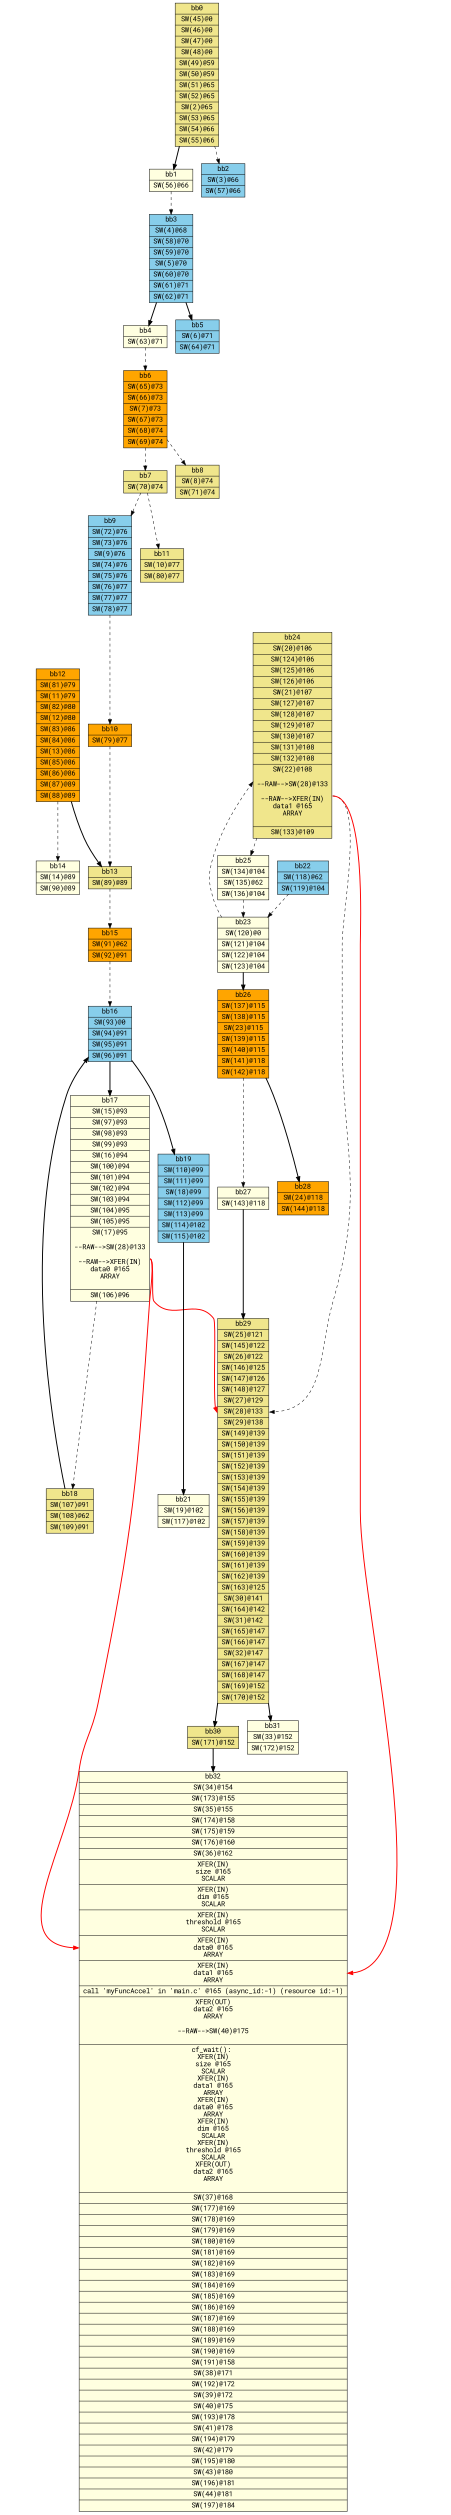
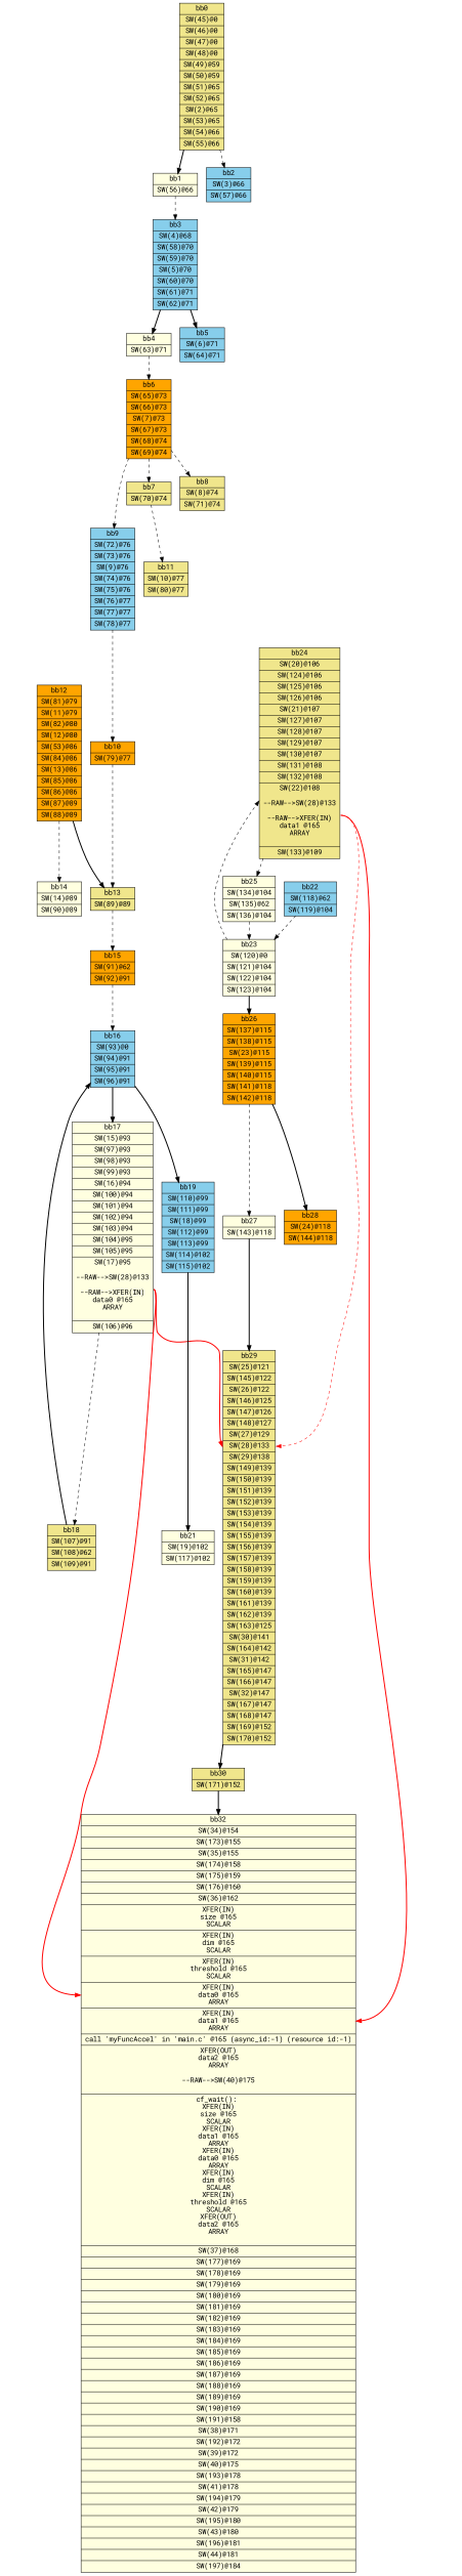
  digraph {
    fontname="Roboto Mono"
    node [fillcolor=lightyellow fontname="Roboto Mono" shape=record style=filled]
    edge [fontname="Roboto Mono" style=dashed]
    n1 [fillcolor=khaki label="{bb0|<x0x318f670>SW(45)@0\n|<x0x318f810>SW(46)@0\n|<x0x31980d0>SW(47)@0\n|<x0x3197570>SW(48)@0\n|<x0x31976d0>SW(49)@59\n|<x0x3197830>SW(50)@59\n|<x0x3197990>SW(51)@65\n|<x0x3197ac0>SW(52)@65\n|<x0x264c700>SW(2)@65\n|<x0x3198980>SW(53)@65\n|<x0x31982b0>SW(54)@66\n|<x0x31984b0>SW(55)@66\n}"]
    n2 [label="{bb1|<x0x3198640>SW(56)@66\n}"]
    n3 [fillcolor=skyblue label="{bb2|<x0x26674e0>SW(3)@66\n|<x0x3198800>SW(57)@66\n}"]
    n4 [fillcolor=skyblue label="{bb3|<x0x318bb40>SW(4)@68\n|<x0x3195b90>SW(58)@70\n|<x0x31953f0>SW(59)@70\n|<x0x318b510>SW(5)@70\n|<x0x3195730>SW(60)@70\n|<x0x3195910>SW(61)@71\n|<x0x3196670>SW(62)@71\n}"]
    n5 [label="{bb4|<x0x3196f80>SW(63)@71\n}"]
    n6 [fillcolor=skyblue label="{bb5|<x0x318b840>SW(6)@71\n|<x0x3197120>SW(64)@71\n}"]
    n7 [fillcolor=orange label="{bb6|<x0x3196110>SW(65)@73\n|<x0x319aa30>SW(66)@73\n|<x0x318b9d0>SW(7)@73\n|<x0x3196940>SW(67)@73\n|<x0x3196b20>SW(68)@74\n|<x0x3196d20>SW(69)@74\n}"]
    n8 [fillcolor=khaki label="{bb7|<x0x3196eb0>SW(70)@74\n}"]
    n9 [fillcolor=khaki label="{bb8|<x0x3189c60>SW(8)@74\n|<x0x319abc0>SW(71)@74\n}"]
    n10 [fillcolor=skyblue label="{bb9|<x0x319aee0>SW(72)@76\n|<x0x319b130>SW(73)@76\n|<x0x318afa0>SW(9)@76\n|<x0x3199790>SW(74)@76\n|<x0x3199040>SW(75)@76\n|<x0x3199240>SW(76)@77\n|<x0x3199410>SW(77)@77\n|<x0x31995a0>SW(78)@77\n}"]
    n11 [fillcolor=khaki label="{bb11|<x0x3189d60>SW(10)@77\n|<x0x3199980>SW(80)@77\n}"]
    n12 [fillcolor=orange label="{bb10|<x0x319a0e0>SW(79)@77\n}"]
    n13 [fillcolor=khaki label="{bb13|<x0x319d800>SW(89)@89\n}"]
-   n14 [fillcolor=orange label="{bb12|<x0x3199ca0>SW(81)@79\n|<x0x3189640>SW(11)@79\n|<x0x3199fe0>SW(82)@80\n|<x0x3189920>SW(12)@80\n|<x0x319a3f0>SW(83)@86\n|<x0x319a5f0>SW(84)@86\n|<x0x318a670>SW(13)@86\n|<x0x319a810>SW(85)@86\n|<x0x319dbc0>SW(86)@86\n|<x0x319d4a0>SW(87)@89\n|<x0x319d670>SW(88)@89\n}"]
+   n14 [fillcolor=orange label="{bb12|<x0x3199ca0>SW(81)@79\n|<x0x3189640>SW(11)@79\n|<x0x3199fe0>SW(82)@80\n|<x0x3189920>SW(12)@80\n|<x0x319a3f0>SW(53)@86\n|<x0x319a5f0>SW(84)@86\n|<x0x318a670>SW(13)@86\n|<x0x319a810>SW(85)@86\n|<x0x319dbc0>SW(86)@86\n|<x0x319d4a0>SW(87)@89\n|<x0x319d670>SW(88)@89\n}"]
    n15 [label="{bb14|<x0x318a860>SW(14)@89\n|<x0x319d9d0>SW(90)@89\n}"]
    n16 [fillcolor=orange label="{bb15|<x0x319bd80>SW(91)@62\n|<x0x319b5e0>SW(92)@91\n}"]
    n17 [fillcolor=skyblue label="{bb16|<x0x319b8f0>SW(93)@0\n|<x0x319baf0>SW(94)@91\n|<x0x319cfd0>SW(95)@91\n|<x0x319d1c0>SW(96)@91\n}"]
    n18 [label="{bb17|<x0x318aac0>SW(15)@93\n|<x0x319d320>SW(97)@93\n|<x0x319c870>SW(98)@93\n|<x0x319cbb0>SW(99)@93\n|<x0x3189f20>SW(16)@94\n|<x0x319cd70>SW(100)@94\n|<x0x31a0480>SW(101)@94\n|<x0x319fcc0>SW(102)@94\n|<x0x319fe80>SW(103)@94\n|<x0x31a0050>SW(104)@95\n|<x0x31a0220>SW(105)@95\n|<x0x318a390>SW(17)@95\n\n--RAW--\>SW(28)@133\n\n--RAW--\>XFER(IN)\ndata0 @165\nARRAY\n\n|<x0x31a0de0>SW(106)@96\n}"]
    n19 [fillcolor=skyblue label="{bb19|<x0x31a1690>SW(110)@99\n|<x0x31a0ed0>SW(111)@99\n|<x0x318a4f0>SW(18)@99\n|<x0x31a11f0>SW(112)@99\n|<x0x31a13b0>SW(113)@99\n|<x0x31a15a0>SW(114)@102\n|<x0x31a1860>SW(115)@102\n}"]
    n20 [fillcolor=khaki label="{bb18|<x0x31a0690>SW(107)@91\n|<x0x31a08a0>SW(108)@62\n|<x0x31a0bb0>SW(109)@91\n}"]
    n21 [fillcolor=khaki label="{bb29|<x0x318c390>SW(25)@121\n|<x0x31a5910>SW(145)@122\n|<x0x318cf60>SW(26)@122\n|<x0x31a6610>SW(146)@125\n|<x0x31a6040>SW(147)@126\n|<x0x31a6260>SW(148)@127\n|<x0x318d870>SW(27)@129\n|<x0x318da60>SW(28)@133\n|<x0x318c960>SW(29)@138\n|<x0x31a6460>SW(149)@139\n|<x0x31a6f20>SW(150)@139\n|<x0x31a67d0>SW(151)@139\n|<x0x31a69d0>SW(152)@139\n|<x0x31a6ba0>SW(153)@139\n|<x0x31a6da0>SW(154)@139\n|<x0x31a7930>SW(155)@139\n|<x0x31a71f0>SW(156)@139\n|<x0x31a73c0>SW(157)@139\n|<x0x31a75c0>SW(158)@139\n|<x0x31a7790>SW(159)@139\n|<x0x31a39e0>SW(160)@139\n|<x0x31a4bb0>SW(161)@139\n|<x0x31a4d80>SW(162)@139\n|<x0x31a4f50>SW(163)@125\n|<x0x318cbd0>SW(30)@141\n|<x0x31a3ae0>SW(164)@142\n|<x0x3190680>SW(31)@142\n|<x0x31a43f0>SW(165)@147\n|<x0x31a4620>SW(166)@147\n|<x0x318d120>SW(32)@147\n|<x0x31a4840>SW(167)@147\n|<x0x31a4a00>SW(168)@147\n|<x0x31a3370>SW(169)@152\n|<x0x31a3540>SW(170)@152\n}"]
    n22 [label="{bb32|<x0x318d4c0>SW(34)@154\n|<x0x31a3dd0>SW(173)@155\n|<x0x3190f80>SW(35)@155\n|<x0x31a4110>SW(174)@158\n|<x0x319c0c0>SW(175)@159\n|<x0x319c2e0>SW(176)@160\n|<x0x3190940>SW(36)@162\n|<x0x31aa370>XFER(IN)\nsize @165\nSCALAR\n|<x0x31ab580>XFER(IN)\ndim @165\nSCALAR\n|<x0x31acf40>XFER(IN)\nthreshold @165\nSCALAR\n|<x0x31ad040>XFER(IN)\ndata0 @165\nARRAY\n|<x0x31ad160>XFER(IN)\ndata1 @165\nARRAY\n|<x0x26af4e0>call 'myFuncAccel' in 'main.c' @165 (async_id:-1) (resource id:-1)\n|<x0x31ad280>XFER(OUT)\ndata2 @165\nARRAY\n\n--RAW--\>SW(40)@175\n\n|<x0x31b31e0>cf_wait(): \nXFER(IN)\nsize @165\nSCALAR\nXFER(IN)\ndata1 @165\nARRAY\nXFER(IN)\ndata0 @165\nARRAY\nXFER(IN)\ndim @165\nSCALAR\nXFER(IN)\nthreshold @165\nSCALAR\nXFER(OUT)\ndata2 @165\nARRAY\n\n|<x0x3190aa0>SW(37)@168\n|<x0x319c560>SW(177)@169\n|<x0x31a9050>SW(178)@169\n|<x0x31a9960>SW(179)@169\n|<x0x31a8a80>SW(180)@169\n|<x0x31a8c50>SW(181)@169\n|<x0x31a8e50>SW(182)@169\n|<x0x31abab0>SW(183)@169\n|<x0x31a9200>SW(184)@169\n|<x0x31a93c0>SW(185)@169\n|<x0x31a95c0>SW(186)@169\n|<x0x31a9790>SW(187)@169\n|<x0x31ac3f0>SW(188)@169\n|<x0x31abcb0>SW(189)@169\n|<x0x31abe80>SW(190)@169\n|<x0x31ac050>SW(191)@158\n|<x0x3190c50>SW(38)@171\n|<x0x31ac220>SW(192)@172\n|<x0x318f2e0>SW(39)@172\n|<x0x318eaf0>SW(40)@175\n|<x0x31acd00>SW(193)@178\n|<x0x318ece0>SW(41)@178\n|<x0x31ac570>SW(194)@179\n|<x0x318ee90>SW(42)@179\n|<x0x31ac7c0>SW(195)@180\n|<x0x318fc90>SW(43)@180\n|<x0x31ac9c0>SW(196)@181\n|<x0x31905a0>SW(44)@181\n|<x0x31acbc0>SW(197)@184\n}"]
    n23 [label="{bb21|<x0x318e400>SW(19)@102\n|<x0x31a1c30>SW(117)@102\n}"]
    n24 [fillcolor=khaki label="{bb30|<x0x31a3740>SW(171)@152\n}"]
-   n25 [label="{bb31|<x0x318d310>SW(33)@152\n|<x0x31a3910>SW(172)@152\n}"]
    n26 [fillcolor=skyblue label="{bb22|<x0x31a2850>SW(118)@62\n|<x0x31a2250>SW(119)@104\n}"]
    n27 [label="{bb23|<x0x31a2560>SW(120)@0\n|<x0x31a2760>SW(121)@104\n|<x0x31a2ac0>SW(122)@104\n|<x0x31a2c90>SW(123)@104\n}"]
    n28 [fillcolor=khaki label="{bb24|<x0x318e020>SW(20)@106\n|<x0x31a2df0>SW(124)@106\n|<x0x31a2fc0>SW(125)@106\n|<x0x319e680>SW(126)@106\n|<x0x318e260>SW(21)@107\n|<x0x319dec0>SW(127)@107\n|<x0x319e090>SW(128)@107\n|<x0x319e2c0>SW(129)@107\n|<x0x319e480>SW(130)@107\n|<x0x319f000>SW(131)@108\n|<x0x319f910>SW(132)@108\n|<x0x318c550>SW(22)@108\n\n--RAW--\>SW(28)@133\n\n--RAW--\>XFER(IN)\ndata1 @165\nARRAY\n\n|<x0x319fb00>SW(133)@109\n}"]
    n29 [fillcolor=orange label="{bb26|<x0x31a5170>SW(137)@115\n|<x0x319f130>SW(138)@115\n|<x0x318bd60>SW(23)@115\n|<x0x319f440>SW(139)@115\n|<x0x319f600>SW(140)@115\n|<x0x319f7f0>SW(141)@118\n|<x0x31a5be0>SW(142)@118\n}"]
    n30 [label="{bb25|<x0x319e8f0>SW(134)@104\n|<x0x319eb00>SW(135)@62\n|<x0x319ee10>SW(136)@104\n}"]
    n31 [label="{bb27|<x0x31a5420>SW(143)@118\n}"]
    n32 [fillcolor=orange label="{bb28|<x0x318bec0>SW(24)@118\n|<x0x31a55f0>SW(144)@118\n}"]
    n1 -> n2 [style=bold]
    n1 -> n3
    n2 -> n4
    n4 -> n5 [style=bold]
    n4 -> n6 [style=bold]
    n5 -> n7
    n7 -> n8
    n7 -> n9
-   n8 -> n10
+   n7 -> n10
    n8 -> n11
    n10 -> n12
    n12 -> n13
    n13 -> n16
    n14 -> n13 [style=bold]
    n14 -> n15
    n16 -> n17
    n17 -> n18 [style=bold]
    n17 -> n19 [style=bold]
    n18 -> n20
    n18 -> n21 [color=red headport=x0x318da60 style=bold tailport=x0x318a390]
    n18 -> n22 [color=red headport=x0x31ad040 style=bold tailport=x0x318a390]
    n19 -> n23 [style=bold]
    n20 -> n17 [style=bold]
    n21 -> n24 [style=bold]
-   n21 -> n25 [style=bold]
    n24 -> n22 [style=bold]
    n26 -> n27
    n27 -> n28
    n27 -> n29 [style=bold]
-   n28 -> n21 [color=black headport=x0x318da60 tailport=x0x318c550]
+   n28 -> n21 [color=red headport=x0x318da60 tailport=x0x318c550]
    n28 -> n22 [color=red headport=x0x31ad160 style=bold tailport=x0x318c550]
    n28 -> n30
    n29 -> n31
    n29 -> n32 [style=bold]
    n30 -> n27
    n31 -> n21 [style=bold]
  }
